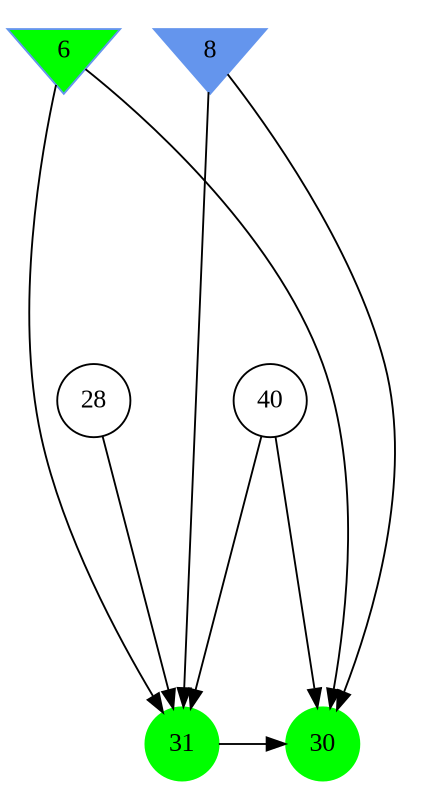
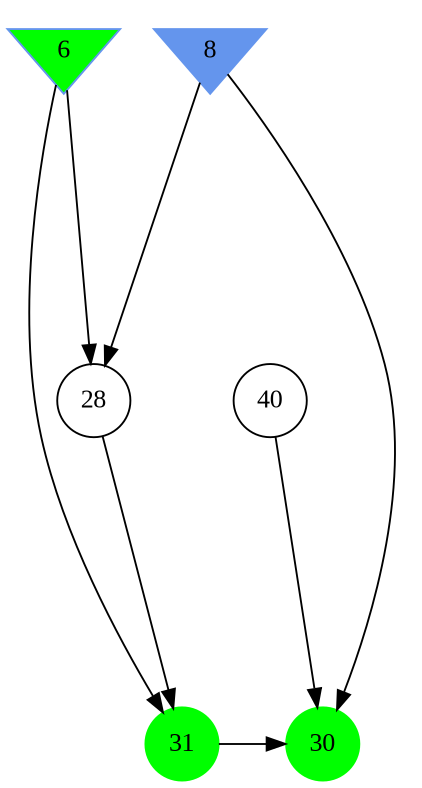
  digraph {
    fontname="Liberation Serif"
    ranksep=2.0
    node [color=cornflowerblue fontname="Liberation Serif" shape=circle style=filled]
    edge [fontname="Liberation Serif"]
    6 [fillcolor=green shape=invtriangle]
    8 [shape=invtriangle]
    n3 [color=black label=40 style=""]
    28 [color=black style=""]
    30 [color=green]
    31 [color=green]
    subgraph sub_1 {
      rank=same
      6
      8
    }
    subgraph sub_2 {
      rank=same
      n3
      28
    }
    subgraph sub_3 {
      rank=same
      30
      31
    }
-   6 -> 30
+   6 -> 28
    6 -> 31
    8 -> 30
-   8 -> 31
+   8 -> 28
    n3 -> 30
-   n3 -> 31
    28 -> 31
    31 -> 30
  }
